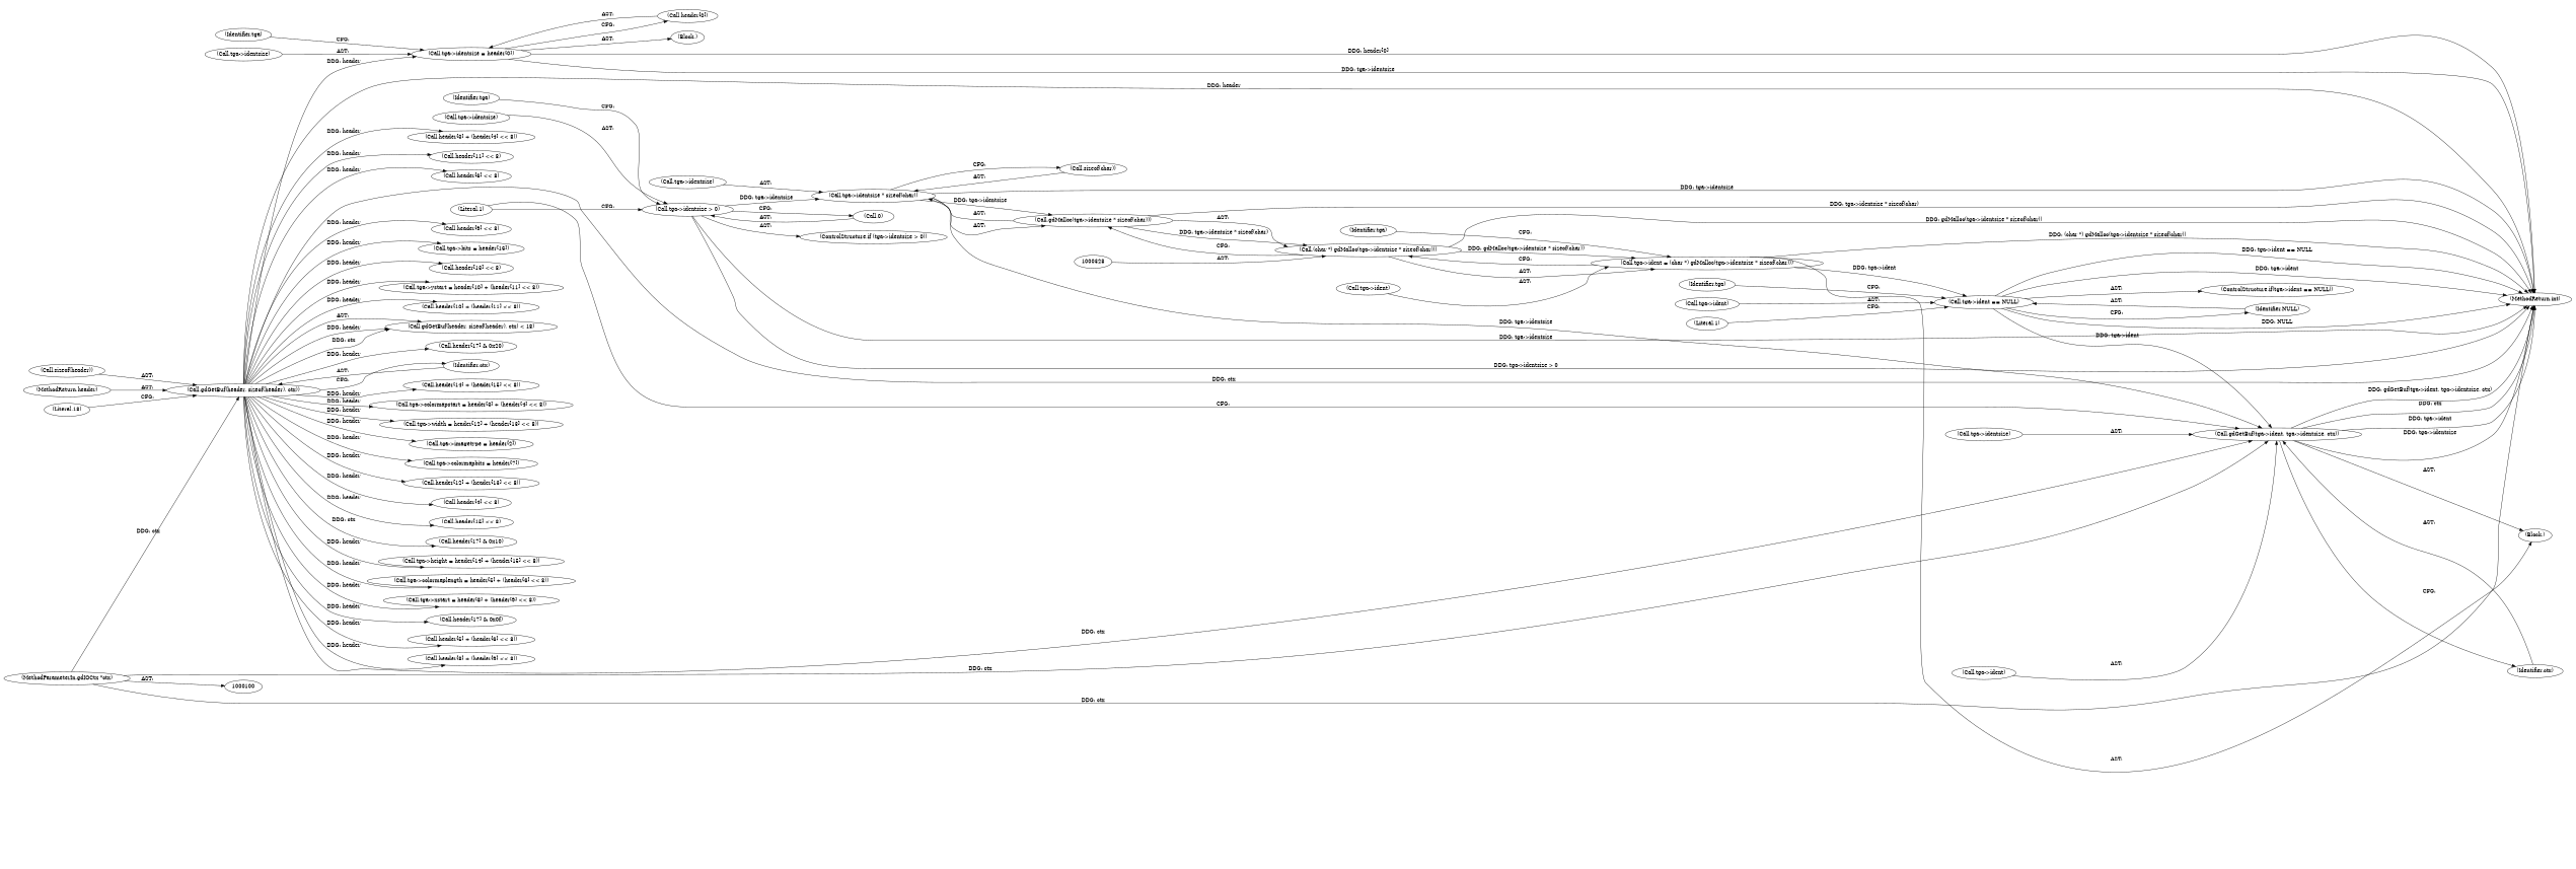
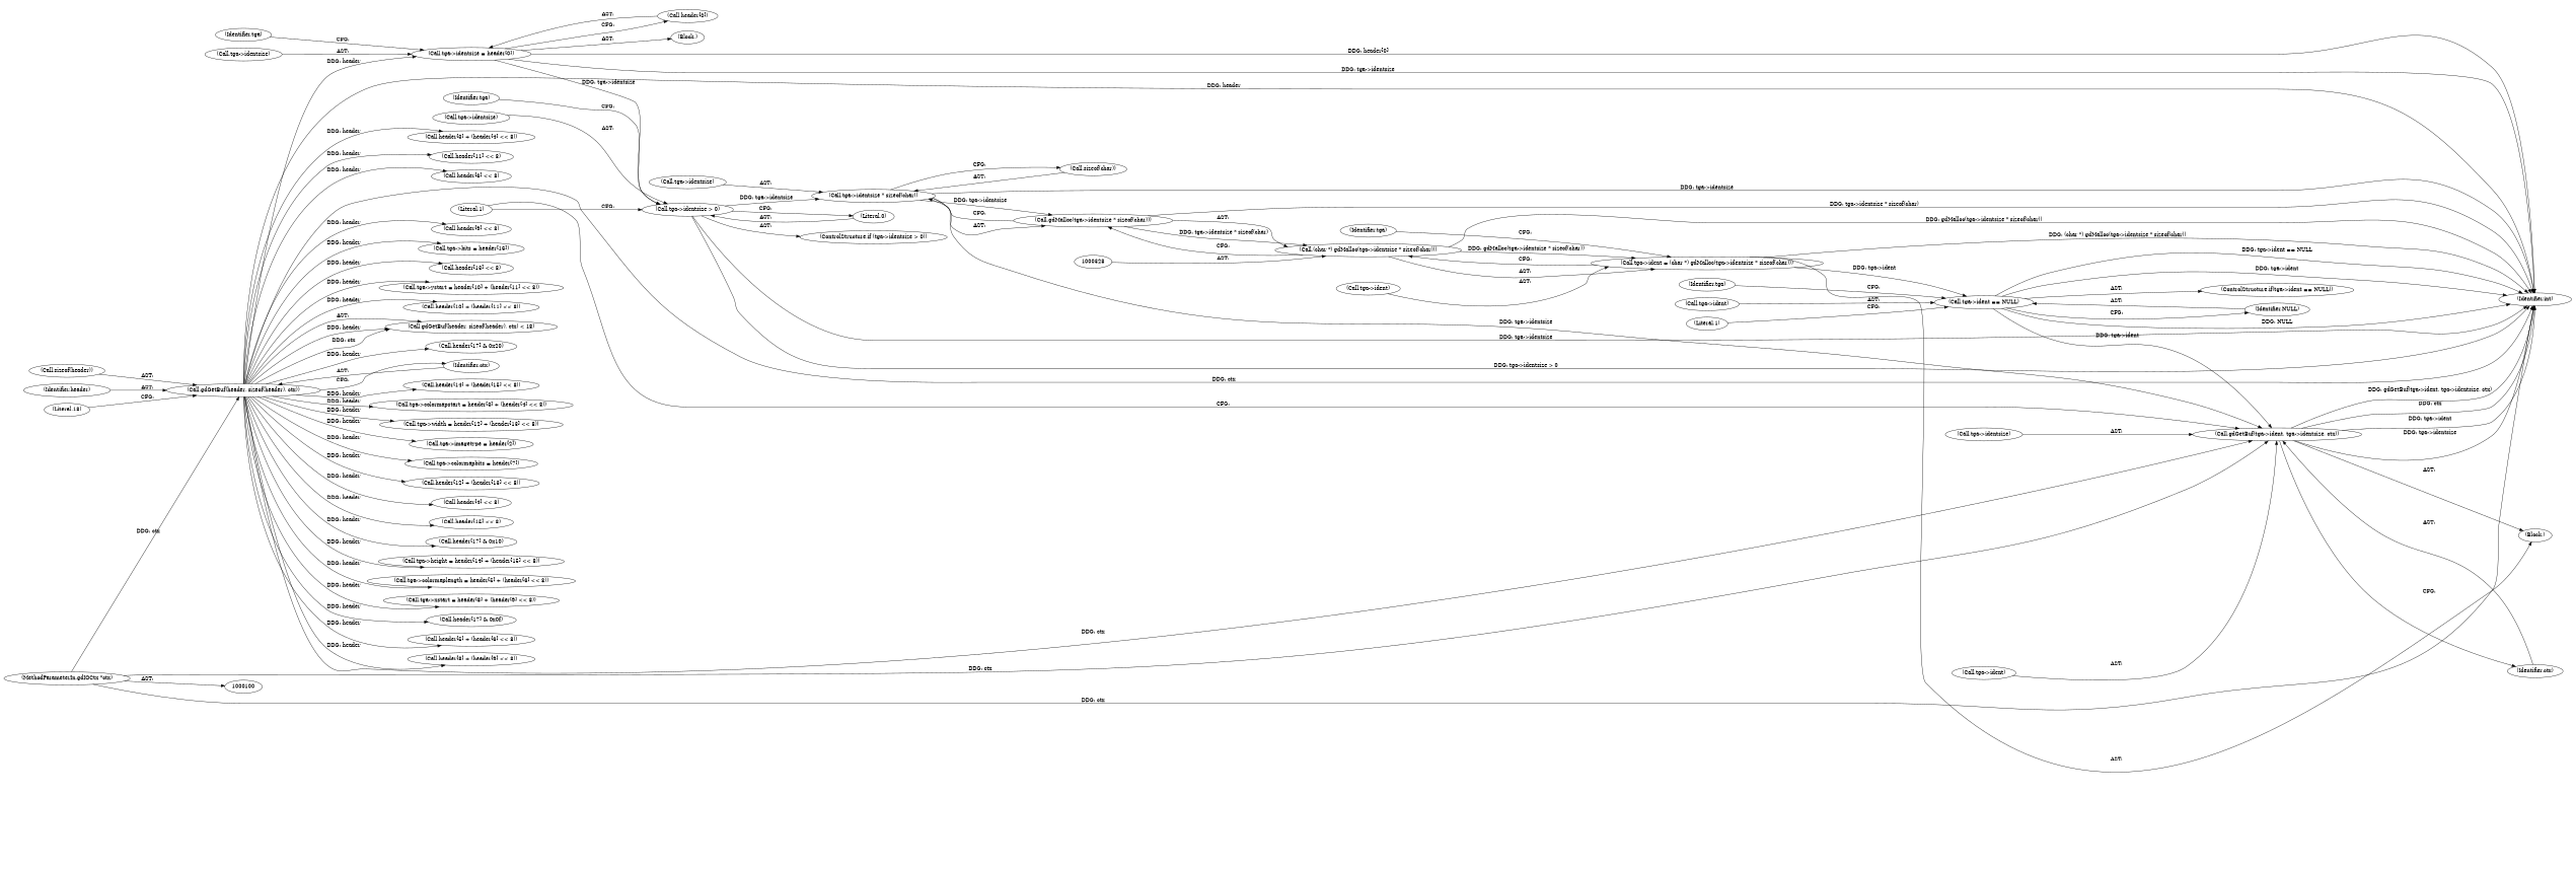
  digraph {
    rankdir=LR
    n1 [label="(Call,tga->identsize = header[0])"]
    n2 [label="(Call,tga->identsize > 0)"]
    n3 [label="(Call,header[0])"]
-   n4 [label="(MethodReturn,int)"]
+   n4 [label="(Identifier,int)"]
    n5 [label="(Block,)"]
    n6 [label="(Call,tga->identsize * sizeof(char))"]
-   n7 [label="(Call,0)"]
+   n7 [label="(Literal,0)"]
    n8 [label="(ControlStructure,if (tga->identsize > 0))"]
    n9 [label="(Call,gdGetBuf(header, sizeof(header), ctx))"]
    n10 [label="(Call,gdGetBuf(tga->ident, tga->identsize, ctx))"]
    n11 [label="(Call,header[9] << 8)"]
    n12 [label="(Call,tga->bits = header[16])"]
    n13 [label="(Call,header[13] << 8)"]
    n14 [label="(Call,tga->ystart = header[10] + (header[11] << 8))"]
    n15 [label="(Call,header[10] + (header[11] << 8))"]
    n16 [label="(Call,gdGetBuf(header, sizeof(header), ctx) < 18)"]
    n17 [label="(Call,header[17] & 0x20)"]
    n18 [label="(Call,header[14] + (header[15] << 8))"]
    n19 [label="(Call,tga->colormapstart = header[3] + (header[4] << 8))"]
    n20 [label="(Call,tga->width = header[12] + (header[13] << 8))"]
    n21 [label="(Call,tga->imagetype = header[2])"]
    n22 [label="(Call,tga->colormapbits = header[7])"]
    n23 [label="(Call,header[12] + (header[13] << 8))"]
    n24 [label="(Call,header[4] << 8)"]
    n25 [label="(Call,header[15] << 8)"]
    n26 [label="(Call,header[17] & 0x10)"]
    n27 [label="(Call,tga->height = header[14] + (header[15] << 8))"]
    n28 [label="(Call,tga->colormaplength = header[5] + (header[6] << 8))"]
    n29 [label="(Call,tga->xstart = header[8] + (header[9] << 8))"]
    n30 [label="(Call,header[17] & 0x0f)"]
    n31 [label="(Call,header[5] + (header[6] << 8))"]
    n32 [label="(Call,header[8] + (header[9] << 8))"]
    n33 [label="(Identifier,ctx)"]
    n34 [label="(Call,header[3] + (header[4] << 8))"]
    n35 [label="(Call,header[11] << 8)"]
    n36 [label="(Call,header[6] << 8)"]
    n37 [label="(Block,)"]
    n38 [label="(Identifier,ctx)"]
    n39 [label="(MethodParameterIn,gdIOCtx *ctx)"]
    1000100
    n41 [label="(Call,gdMalloc(tga->identsize * sizeof(char)))"]
    n42 [label="(Call,sizeof(char))"]
    n43 [label="(Call,(char *) gdMalloc(tga->identsize * sizeof(char)))"]
    n44 [label="(Call,tga->ident = (char *) gdMalloc(tga->identsize * sizeof(char)))"]
    n45 [label="(Call,tga->ident == NULL)"]
    n46 [label="(ControlStructure,if(tga->ident == NULL))"]
    n47 [label="(Identifier,NULL)"]
-   n48 [label="(MethodReturn,header)"]
+   n48 [label="(Identifier,header)"]
    n49 [label="(Call,tga->identsize)"]
    n50 [label="(Literal,18)"]
    n51 [label="(Call,tga->ident)"]
    n52 [label="(Literal,1)"]
    n53 [label="(Call,tga->ident)"]
    n54 [label="(Call,tga->identsize)"]
    n55 [label="(Identifier,tga)"]
    n56 [label="(Identifier,tga)"]
    n57 [label="(Identifier,tga)"]
    n58 [label="(Call,sizeof(header))"]
    n59 [label="(Literal,1)"]
    n60 [label="(Call,tga->ident)"]
    n61 [label="(Call,tga->identsize)"]
    n62 [label="(Identifier,tga)"]
    n63 [label="(Call,tga->identsize)"]
    1000328
+   n1 -> n2 [label="DDG: tga->identsize"]
    n1 -> n3 [label="CFG: "]
    n1 -> n4 [label="DDG: header[0]"]
    n1 -> n4 [label="DDG: tga->identsize"]
    n1 -> n5 [label="AST: "]
    n2 -> n4 [label="DDG: tga->identsize"]
    n2 -> n4 [label="DDG: tga->identsize > 0"]
    n2 -> n6 [label="DDG: tga->identsize"]
    n2 -> n7 [label="CFG: "]
    n2 -> n8 [label="AST: "]
    n3 -> n1 [label="AST: "]
    n6 -> n4 [label="DDG: tga->identsize"]
    n6 -> n10 [label="DDG: tga->identsize"]
    n6 -> n41 [label="AST: "]
    n6 -> n41 [label="DDG: tga->identsize"]
    n6 -> n42 [label="CFG: "]
    n7 -> n2 [label="AST: "]
    n9 -> n1 [label="DDG: header"]
    n9 -> n4 [label="DDG: header"]
    n9 -> n4 [label="DDG: ctx"]
    n9 -> n10 [label="DDG: ctx"]
    n9 -> n11 [label="DDG: header"]
    n9 -> n12 [label="DDG: header"]
    n9 -> n13 [label="DDG: header"]
    n9 -> n14 [label="DDG: header"]
    n9 -> n15 [label="DDG: header"]
    n9 -> n16 [label="AST: "]
    n9 -> n16 [label="DDG: header"]
    n9 -> n16 [label="DDG: ctx"]
    n9 -> n17 [label="DDG: header"]
    n9 -> n18 [label="DDG: header"]
    n9 -> n19 [label="DDG: header"]
    n9 -> n20 [label="DDG: header"]
    n9 -> n21 [label="DDG: header"]
    n9 -> n22 [label="DDG: header"]
    n9 -> n23 [label="DDG: header"]
    n9 -> n24 [label="DDG: header"]
    n9 -> n25 [label="DDG: header"]
-   n9 -> n26 [label="DDG: ctx"]
+   n9 -> n26 [label="DDG: header"]
    n9 -> n27 [label="DDG: header"]
    n9 -> n28 [label="DDG: header"]
    n9 -> n29 [label="DDG: header"]
    n9 -> n30 [label="DDG: header"]
    n9 -> n31 [label="DDG: header"]
    n9 -> n32 [label="DDG: header"]
    n9 -> n33 [label="CFG: "]
    n9 -> n34 [label="DDG: header"]
    n9 -> n35 [label="DDG: header"]
    n9 -> n36 [label="DDG: header"]
    n10 -> n4 [label="DDG: ctx"]
    n10 -> n4 [label="DDG: tga->ident"]
    n10 -> n4 [label="DDG: tga->identsize"]
    n10 -> n4 [label="DDG: gdGetBuf(tga->ident, tga->identsize, ctx)"]
    n10 -> n37 [label="AST: "]
    n10 -> n38 [label="CFG: "]
    n33 -> n9 [label="AST: "]
    n38 -> n10 [label="AST: "]
    n39 -> n4 [label="DDG: ctx"]
    n39 -> n9 [label="DDG: ctx"]
    n39 -> n10 [label="DDG: ctx"]
    n39 -> 1000100 [label="AST: "]
    n41 -> n4 [label="DDG: tga->identsize * sizeof(char)"]
-   n41 -> n6 [label="AST: "]
+   n41 -> n6 [label="CFG: "]
    n41 -> n43 [label="AST: "]
    n41 -> n43 [label="DDG: tga->identsize * sizeof(char)"]
    n42 -> n6 [label="AST: "]
    n43 -> n4 [label="DDG: gdMalloc(tga->identsize * sizeof(char))"]
    n43 -> n41 [label="CFG: "]
    n43 -> n44 [label="AST: "]
    n43 -> n44 [label="DDG: gdMalloc(tga->identsize * sizeof(char))"]
    n44 -> n4 [label="DDG: (char *) gdMalloc(tga->identsize * sizeof(char))"]
    n44 -> n37 [label="AST: "]
    n44 -> n43 [label="CFG: "]
    n44 -> n45 [label="DDG: tga->ident"]
    n45 -> n4 [label="DDG: tga->ident"]
    n45 -> n4 [label="DDG: NULL"]
    n45 -> n4 [label="DDG: tga->ident == NULL"]
    n45 -> n10 [label="DDG: tga->ident"]
    n45 -> n46 [label="AST: "]
    n45 -> n47 [label="CFG: "]
    n47 -> n45 [label="AST: "]
    n48 -> n9 [label="AST: "]
    n49 -> n6 [label="AST: "]
    n50 -> n9 [label="CFG: "]
    n51 -> n10 [label="AST: "]
    n52 -> n45 [label="CFG: "]
    n53 -> n44 [label="AST: "]
    n54 -> n2 [label="AST: "]
    n55 -> n2 [label="CFG: "]
    n56 -> n45 [label="CFG: "]
    n57 -> n44 [label="CFG: "]
    n58 -> n9 [label="AST: "]
    n59 -> n2 [label="CFG: "]
    n59 -> n10 [label="CFG: "]
    n60 -> n45 [label="AST: "]
    n61 -> n10 [label="AST: "]
    n62 -> n1 [label="CFG: "]
    n63 -> n1 [label="AST: "]
    1000328 -> n43 [label="AST: "]
  }
